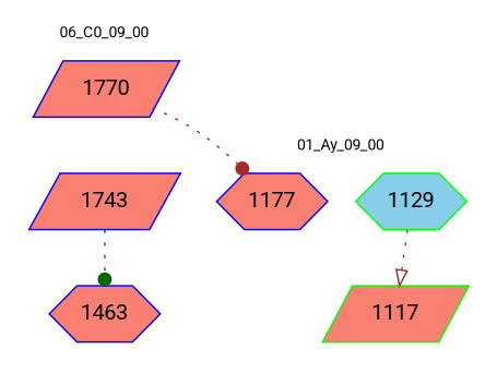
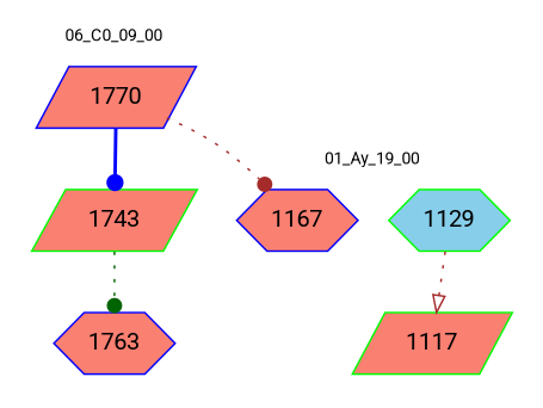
  digraph {
    fontname=Roboto
    node [color=green fillcolor=salmon fontname=Roboto shape=hexagon style=filled]
    edge [arrowhead=dot color=brown fontname=Roboto style=dotted]
    n1 [fillcolor=skyblue label=1129]
    n2 [label=1117 shape=parallelogram]
-   n3 [color=blue label=1177]
+   n3 [color=blue label=1167]
    n4 [color=blue label=1770 shape=parallelogram]
-   n5 [color=blue label=1743 shape=parallelogram]
-   n6 [color=blue label=1463]
+   n5 [label=1743 shape=parallelogram]
+   n6 [color=blue label=1763]
    subgraph cluster_1 {
      color=white
      fontsize=10
-     label="01_Ay_09_00"
+     label="01_Ay_19_00"
      n1
      n2
      n3
    }
    subgraph cluster_2 {
      color=white
      fontsize=10
      label="06_C0_09_00"
      n4
      n5
      n6
    }
    n1 -> n2 [arrowhead=onormal]
    n4 -> n3
+   n4 -> n5 [color=blue style=bold]
    n5 -> n6 [color=darkgreen]
  }
